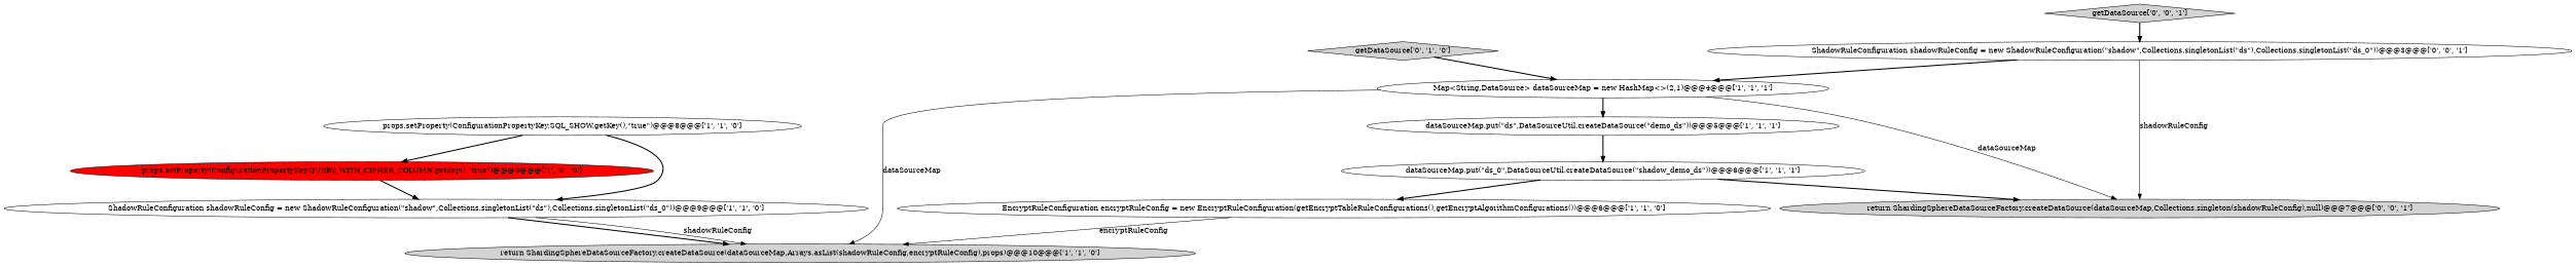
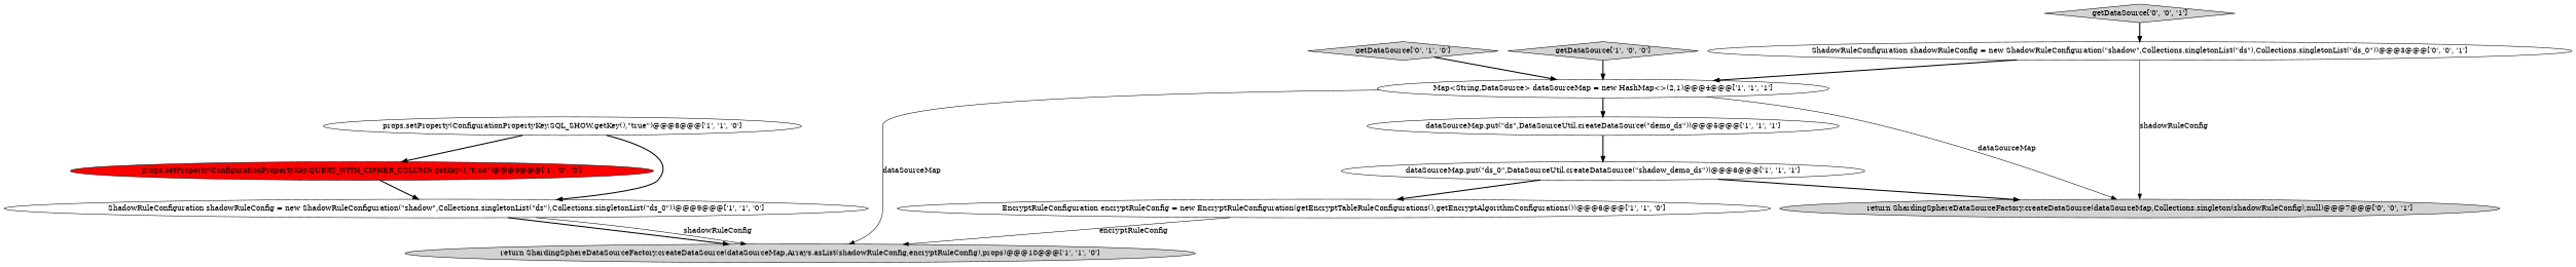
  digraph {
    node [fillcolor=white shape=ellipse style=filled]
    edge [style=bold]
    n1 [fillcolor=lightgray label="return ShardingSphereDataSourceFactory.createDataSource(dataSourceMap,Collections.singleton(shadowRuleConfig),null)@@@7@@@['0', '0', '1']"]
    n2 [label="ShadowRuleConfiguration shadowRuleConfig = new ShadowRuleConfiguration(\"shadow\",Collections.singletonList(\"ds\"),Collections.singletonList(\"ds_0\"))@@@3@@@['0', '0', '1']"]
    n3 [label="Map<String,DataSource> dataSourceMap = new HashMap<>(2,1)@@@4@@@['1', '1', '1']"]
    n4 [fillcolor=lightgray label="return ShardingSphereDataSourceFactory.createDataSource(dataSourceMap,Arrays.asList(shadowRuleConfig,encryptRuleConfig),props)@@@10@@@['1', '1', '0']"]
    n5 [label="dataSourceMap.put(\"ds\",DataSourceUtil.createDataSource(\"demo_ds\"))@@@5@@@['1', '1', '1']"]
    n6 [label="props.setProperty(ConfigurationPropertyKey.SQL_SHOW.getKey(),\"true\")@@@8@@@['1', '1', '0']"]
    n7 [fillcolor=red label="props.setProperty(ConfigurationPropertyKey.QUERY_WITH_CIPHER_COLUMN.getKey(),\"true\")@@@9@@@['1', '0', '0']"]
    n8 [label="ShadowRuleConfiguration shadowRuleConfig = new ShadowRuleConfiguration(\"shadow\",Collections.singletonList(\"ds\"),Collections.singletonList(\"ds_0\"))@@@9@@@['1', '1', '0']"]
    n9 [fillcolor=lightgray label="getDataSource['0', '1', '0']" shape=diamond]
    n10 [label="dataSourceMap.put(\"ds_0\",DataSourceUtil.createDataSource(\"shadow_demo_ds\"))@@@6@@@['1', '1', '1']"]
+   n11 [fillcolor=lightgray label="getDataSource['1', '0', '0']" shape=diamond]
    n12 [fillcolor=lightgray label="getDataSource['0', '0', '1']" shape=diamond]
    n13 [label="EncryptRuleConfiguration encryptRuleConfig = new EncryptRuleConfiguration(getEncryptTableRuleConfigurations(),getEncryptAlgorithmConfigurations())@@@6@@@['1', '1', '0']"]
    n2 -> n1 [label=shadowRuleConfig style=solid]
    n2 -> n3
    n3 -> n1 [label=dataSourceMap style=solid]
    n3 -> n4 [label=dataSourceMap style=solid]
    n3 -> n5
    n5 -> n10
    n6 -> n7
    n6 -> n8
    n7 -> n8
    n8 -> n4
    n8 -> n4 [label=shadowRuleConfig style=solid]
    n9 -> n3
    n10 -> n1
    n10 -> n13
+   n11 -> n3
    n12 -> n2
    n13 -> n4 [label=encryptRuleConfig style=solid]
  }
